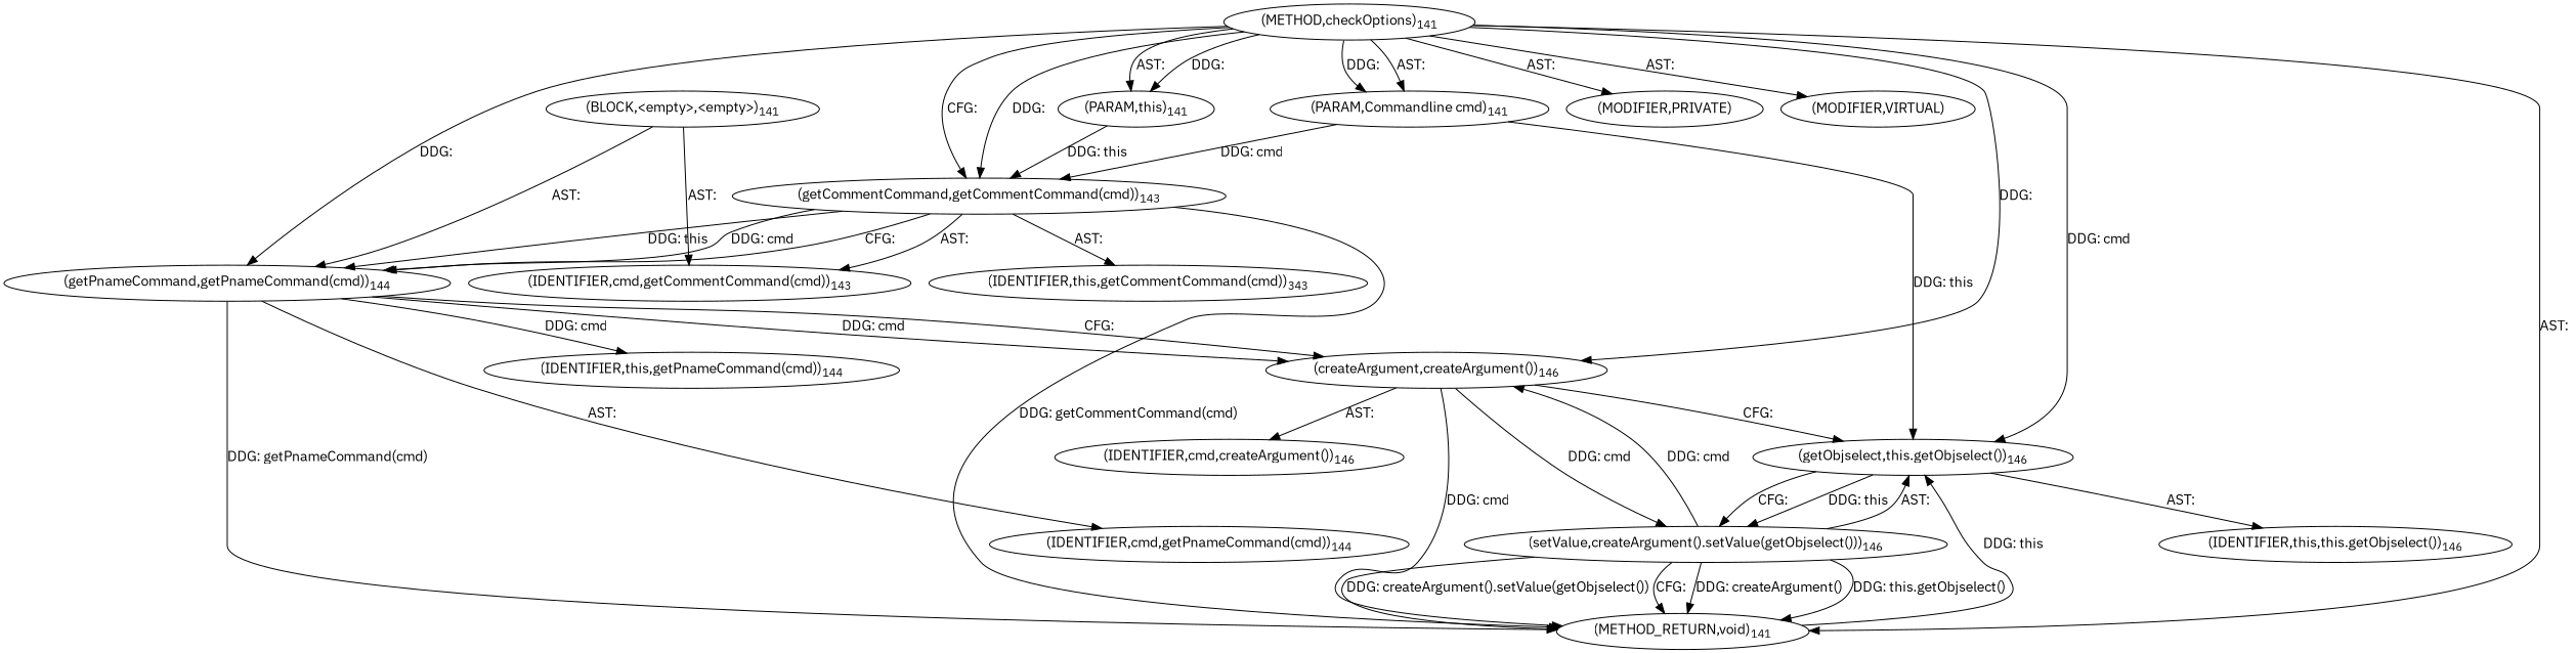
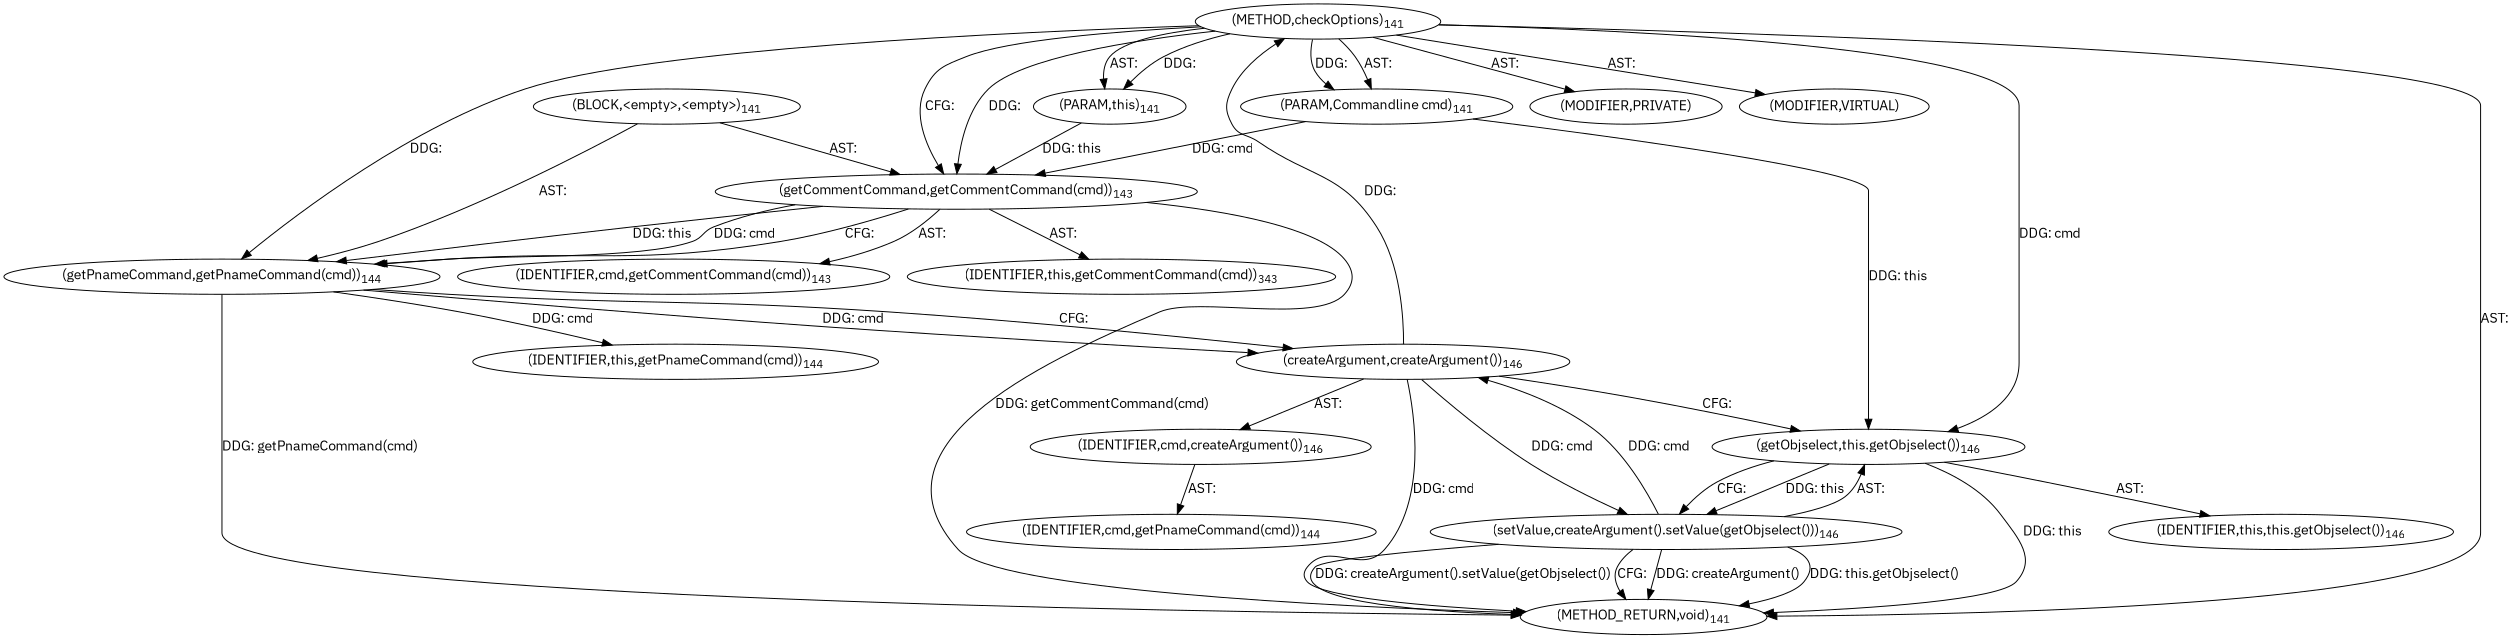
  digraph {
    fontname="IBM Plex Sans"
    node [fontname="IBM Plex Sans"]
    edge [fontname="IBM Plex Sans"]
    n1 [label=<(METHOD,checkOptions)<SUB>141</SUB>>]
    n2 [label=<(PARAM,this)<SUB>141</SUB>>]
    n3 [label=<(PARAM,Commandline cmd)<SUB>141</SUB>>]
    n4 [label=<(getCommentCommand,getCommentCommand(cmd))<SUB>143</SUB>>]
    n5 [label=<(getPnameCommand,getPnameCommand(cmd))<SUB>144</SUB>>]
    n6 [label=<(createArgument,createArgument())<SUB>146</SUB>>]
    n7 [label=<(getObjselect,this.getObjselect())<SUB>146</SUB>>]
    n8 [label=<(MODIFIER,PRIVATE)>]
    n9 [label=<(MODIFIER,VIRTUAL)>]
    n10 [label=<(METHOD_RETURN,void)<SUB>141</SUB>>]
    n11 [label=<(BLOCK,&lt;empty&gt;,&lt;empty&gt;)<SUB>141</SUB>>]
    n12 [label=<(IDENTIFIER,this,getCommentCommand(cmd))<SUB>343</SUB>>]
    n13 [label=<(IDENTIFIER,cmd,getCommentCommand(cmd))<SUB>143</SUB>>]
    n14 [label=<(IDENTIFIER,this,getPnameCommand(cmd))<SUB>144</SUB>>]
    n15 [label=<(IDENTIFIER,cmd,getPnameCommand(cmd))<SUB>144</SUB>>]
    n16 [label=<(setValue,createArgument().setValue(getObjselect()))<SUB>146</SUB>>]
    n17 [label=<(IDENTIFIER,cmd,createArgument())<SUB>146</SUB>>]
    n18 [label=<(IDENTIFIER,this,this.getObjselect())<SUB>146</SUB>>]
    n1 -> n2 [label="AST: "]
    n1 -> n2 [label="DDG: "]
    n1 -> n3 [label="AST: "]
    n1 -> n3 [label="DDG: "]
    n1 -> n4 [label="CFG: "]
    n1 -> n4 [label="DDG: "]
    n1 -> n5 [label="DDG: "]
-   n1 -> n6 [label="DDG: "]
+   n6 -> n1 [label="DDG: "]
    n1 -> n7 [label="DDG: cmd"]
    n1 -> n8 [label="AST: "]
    n1 -> n9 [label="AST: "]
    n1 -> n10 [label="AST: "]
    n2 -> n4 [label="DDG: this"]
    n3 -> n4 [label="DDG: cmd"]
    n3 -> n7 [label="DDG: this"]
    n4 -> n5 [label="CFG: "]
    n4 -> n5 [label="DDG: this"]
    n4 -> n5 [label="DDG: cmd"]
    n4 -> n10 [label="DDG: getCommentCommand(cmd)"]
    n4 -> n12 [label="AST: "]
    n4 -> n13 [label="AST: "]
    n5 -> n6 [label="CFG: "]
    n5 -> n6 [label="DDG: cmd"]
    n5 -> n10 [label="DDG: getPnameCommand(cmd)"]
    n5 -> n14 [label="DDG: cmd"]
-   n5 -> n15 [label="AST: "]
+   n17 -> n15 [label="AST: "]
    n6 -> n7 [label="CFG: "]
    n6 -> n10 [label="DDG: cmd"]
    n6 -> n16 [label="DDG: cmd"]
    n6 -> n17 [label="AST: "]
-   n10 -> n7 [label="DDG: this"]
+   n7 -> n10 [label="DDG: this"]
    n7 -> n16 [label="CFG: "]
    n7 -> n16 [label="DDG: this"]
    n7 -> n18 [label="AST: "]
-   n11 -> n13 [label="AST: "]
+   n11 -> n4 [label="AST: "]
    n11 -> n5 [label="AST: "]
    n16 -> n6 [label="DDG: cmd"]
    n16 -> n7 [label="AST: "]
    n16 -> n10 [label="CFG: "]
    n16 -> n10 [label="DDG: createArgument()"]
    n16 -> n10 [label="DDG: this.getObjselect()"]
    n16 -> n10 [label="DDG: createArgument().setValue(getObjselect())"]
  }
